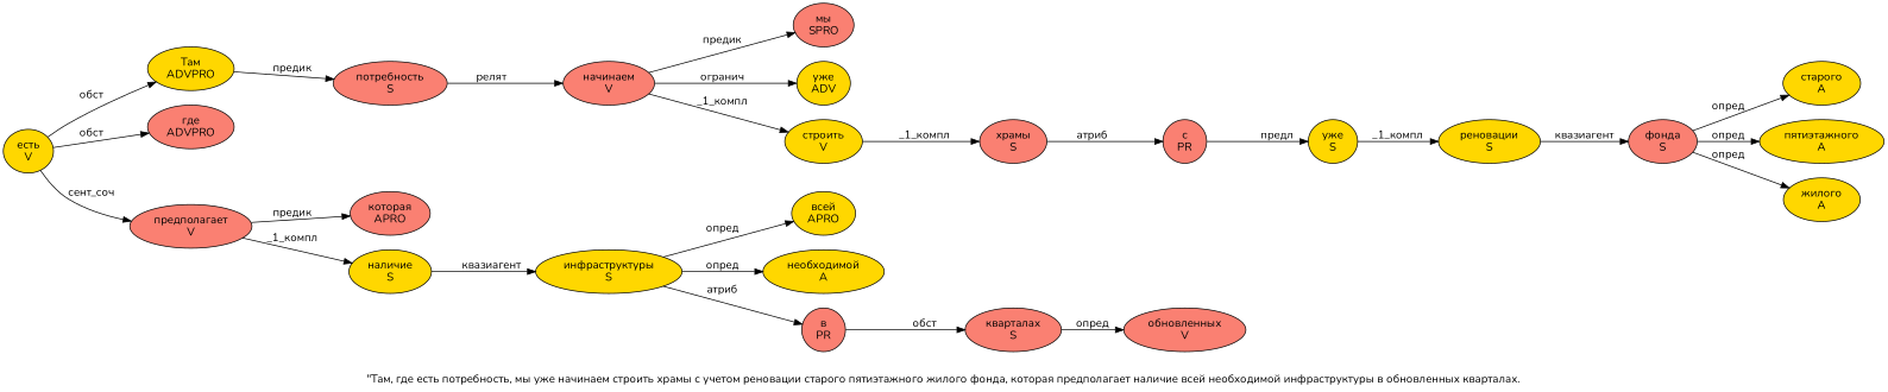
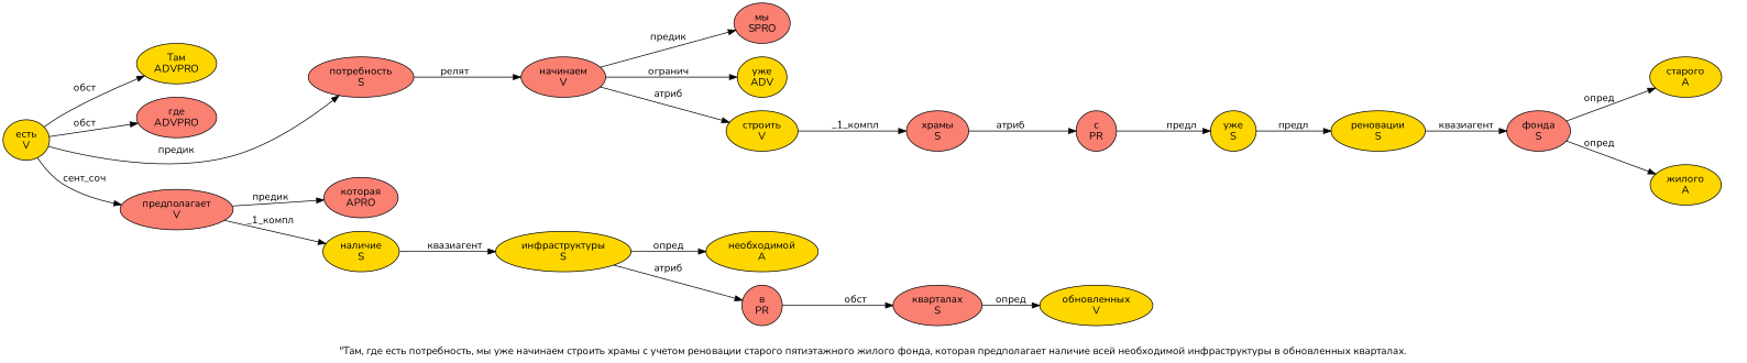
  digraph {
    fontname=Nunito
    label="\"Там, где есть потребность, мы уже начинаем строить храмы с учетом реновации старого пятиэтажного жилого фонда, которая предполагает наличие всей необходимой инфраструктуры в обновленных кварталах."
    rankdir=LR
    node [fillcolor=gold fontname=Nunito penwidth=1 shape=ellipse style=filled]
    edge [fontname=Nunito]
    n1 [label="Там\nADVPRO"]
    n2 [fillcolor=salmon label="где\nADVPRO"]
    n3 [label="есть\nV"]
    n4 [fillcolor=salmon label="потребность\nS"]
    n5 [fillcolor=salmon label="предполагает\nV"]
    n6 [fillcolor=salmon label="начинаем\nV"]
    n7 [fillcolor=salmon label="которая\nAPRO"]
    n8 [label="наличие\nS"]
    n9 [fillcolor=salmon label="мы\nSPRO"]
    n10 [label="уже\nADV"]
    n11 [label="строить\nV"]
    n12 [fillcolor=salmon label="храмы\nS"]
    n13 [fillcolor=salmon label="с\nPR"]
    n14 [label="уже\nS"]
    n15 [label="реновации\nS"]
    n16 [fillcolor=salmon label="фонда\nS"]
    n17 [label="старого\nA"]
-   n18 [label="пятиэтажного\nA"]
    n19 [label="жилого\nA"]
    n20 [label="инфраструктуры\nS"]
-   n21 [label="всей\nAPRO"]
    n22 [label="необходимой\nA"]
    n23 [fillcolor=salmon label="в\nPR"]
    n24 [fillcolor=salmon label="кварталах\nS"]
-   n25 [fillcolor=salmon label="обновленных\nV"]
+   n25 [label="обновленных\nV"]
    n3 -> n1 [label="обст"]
    n3 -> n2 [label="обст"]
-   n1 -> n4 [label="предик"]
+   n3 -> n4 [label="предик"]
    n3 -> n5 [label="сент_соч"]
    n4 -> n6 [label="релят"]
    n5 -> n7 [label="предик"]
    n5 -> n8 [label="_1_компл"]
    n6 -> n9 [label="предик"]
    n6 -> n10 [label="огранич"]
-   n6 -> n11 [label="_1_компл"]
+   n6 -> n11 [label="атриб"]
    n8 -> n20 [label="квазиагент"]
    n11 -> n12 [label="_1_компл"]
    n12 -> n13 [label="атриб"]
    n13 -> n14 [label="предл"]
-   n14 -> n15 [label="_1_компл"]
+   n14 -> n15 [label="предл"]
    n15 -> n16 [label="квазиагент"]
    n16 -> n17 [label="опред"]
-   n16 -> n18 [label="опред"]
    n16 -> n19 [label="опред"]
-   n20 -> n21 [label="опред"]
    n20 -> n22 [label="опред"]
    n20 -> n23 [label="атриб"]
    n23 -> n24 [label="обст"]
    n24 -> n25 [label="опред"]
  }
